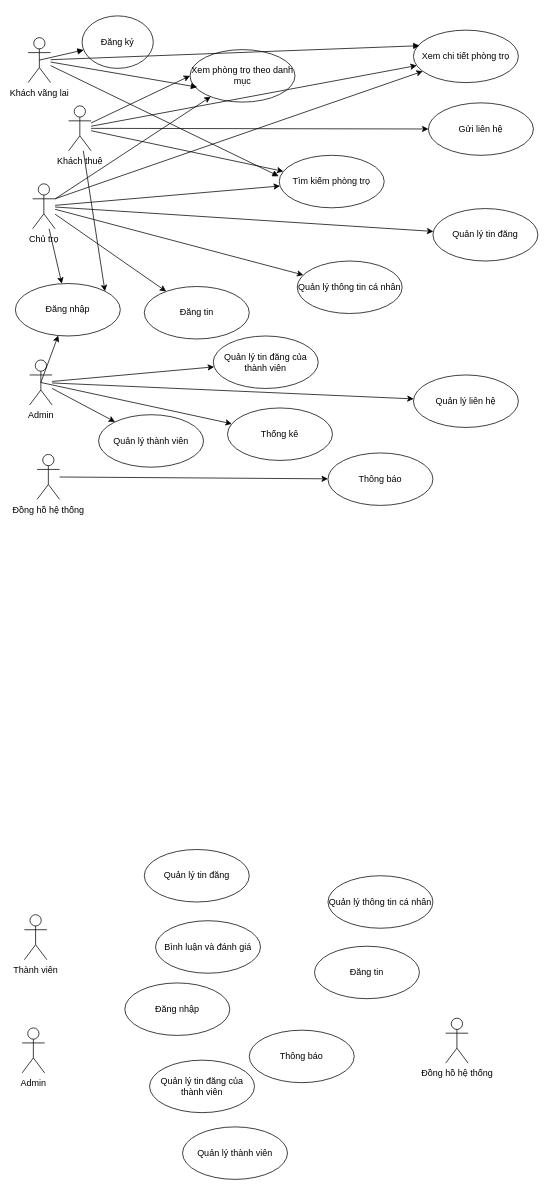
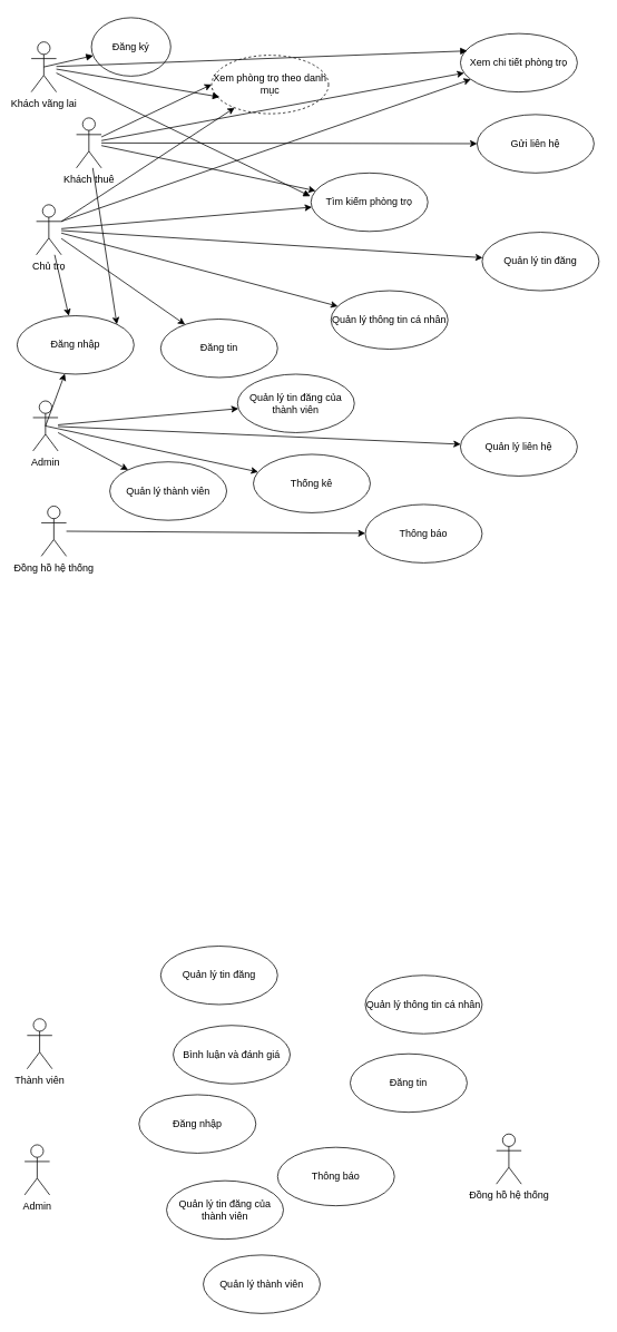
  <mxCell id="0" />
  <mxCell id="1" parent="0" />
  <mxCell id="2" value="Khách vãng lai" style="shape=umlActor;verticalLabelPosition=bottom;verticalAlign=top;html=1;outlineConnect=0;" parent="1" vertex="1"><mxGeometry x="37" y="49" width="30" height="60" as="geometry" /></mxCell>
  <mxCell id="3" value="Thành viên" style="shape=umlActor;verticalLabelPosition=bottom;verticalAlign=top;html=1;outlineConnect=0;" parent="1" vertex="1"><mxGeometry x="32" y="1219" width="30" height="60" as="geometry" /></mxCell>
  <mxCell id="4" value="Admin" style="shape=umlActor;verticalLabelPosition=bottom;verticalAlign=top;html=1;outlineConnect=0;" parent="1" vertex="1"><mxGeometry x="29" y="1370" width="30" height="60" as="geometry" /></mxCell>
  <mxCell id="5" value="Đồng hồ hệ thống" style="shape=umlActor;verticalLabelPosition=bottom;verticalAlign=top;html=1;outlineConnect=0;" parent="1" vertex="1"><mxGeometry x="594" y="1357" width="30" height="60" as="geometry" /></mxCell>
  <mxCell id="6" value="Đăng ký" style="ellipse;whiteSpace=wrap;html=1;" parent="1" vertex="1"><mxGeometry x="109" y="20" width="95" height="70" as="geometry" /></mxCell>
  <mxCell id="7" value="" style="html=1;verticalAlign=bottom;endArrow=block;curved=0;rounded=0;exitX=0.5;exitY=0.5;exitDx=0;exitDy=0;exitPerimeter=0;" parent="1" source="2" target="6" edge="1"><mxGeometry width="80" relative="1" as="geometry"><mxPoint x="295" y="1289" as="sourcePoint" /><mxPoint x="375" y="1289" as="targetPoint" /></mxGeometry></mxCell>
  <mxCell id="8" value="Tìm kiếm phòng trọ" style="ellipse;whiteSpace=wrap;html=1;" parent="1" vertex="1"><mxGeometry x="372" y="206" width="140" height="70" as="geometry" /></mxCell>
- <mxCell id="9" value="Xem phòng trọ theo danh mục" style="ellipse;whiteSpace=wrap;html=1;" parent="1" vertex="1"><mxGeometry x="253" y="65" width="140" height="70" as="geometry" /></mxCell>
+ <mxCell id="9" value="Xem phòng trọ theo danh mục" style="ellipse;whiteSpace=wrap;html=1;dashed=1;" parent="1" vertex="1"><mxGeometry x="253" y="65" width="140" height="70" as="geometry" /></mxCell>
  <mxCell id="10" value="Quản lý tin đăng" style="ellipse;whiteSpace=wrap;html=1;" parent="1" vertex="1"><mxGeometry x="192" y="1132" width="140" height="70" as="geometry" /></mxCell>
  <mxCell id="11" value="Xem chi tiết phòng trọ" style="ellipse;whiteSpace=wrap;html=1;" parent="1" vertex="1"><mxGeometry x="551" y="39" width="140" height="70" as="geometry" /></mxCell>
  <mxCell id="12" value="Quản lý thông tin cá nhân" style="ellipse;whiteSpace=wrap;html=1;" parent="1" vertex="1"><mxGeometry x="437" y="1167" width="140" height="70" as="geometry" /></mxCell>
  <mxCell id="13" value="Thông báo" style="ellipse;whiteSpace=wrap;html=1;" parent="1" vertex="1"><mxGeometry x="332" y="1373" width="140" height="70" as="geometry" /></mxCell>
  <mxCell id="14" value="Bình luận và đánh giá" style="ellipse;whiteSpace=wrap;html=1;" parent="1" vertex="1"><mxGeometry x="207" y="1227" width="140" height="70" as="geometry" /></mxCell>
  <mxCell id="15" value="Đăng nhập" style="ellipse;whiteSpace=wrap;html=1;" parent="1" vertex="1"><mxGeometry x="166" y="1310" width="140" height="70" as="geometry" /></mxCell>
  <mxCell id="16" value="Quản lý tin đăng của thành viên" style="ellipse;whiteSpace=wrap;html=1;" parent="1" vertex="1"><mxGeometry x="199" y="1413" width="140" height="70" as="geometry" /></mxCell>
  <mxCell id="17" value="Đăng tin" style="ellipse;whiteSpace=wrap;html=1;" parent="1" vertex="1"><mxGeometry x="419" y="1261" width="140" height="70" as="geometry" /></mxCell>
  <mxCell id="18" value="Quản lý thành viên" style="ellipse;whiteSpace=wrap;html=1;" parent="1" vertex="1"><mxGeometry x="243" y="1502" width="140" height="70" as="geometry" /></mxCell>
  <mxCell id="19" value="" style="html=1;verticalAlign=bottom;endArrow=block;curved=0;rounded=0;entryX=0.059;entryY=0.297;entryDx=0;entryDy=0;entryPerimeter=0;" parent="1" source="2" target="11" edge="1"><mxGeometry width="80" relative="1" as="geometry"><mxPoint x="296" y="978" as="sourcePoint" /><mxPoint x="376" y="978" as="targetPoint" /></mxGeometry></mxCell>
  <mxCell id="20" value="" style="html=1;verticalAlign=bottom;endArrow=block;curved=0;rounded=0;entryX=0.069;entryY=0.714;entryDx=0;entryDy=0;entryPerimeter=0;" parent="1" source="2" target="9" edge="1"><mxGeometry width="80" relative="1" as="geometry"><mxPoint x="296" y="977" as="sourcePoint" /><mxPoint x="376" y="977" as="targetPoint" /></mxGeometry></mxCell>
  <mxCell id="21" value="" style="html=1;verticalAlign=bottom;endArrow=block;curved=0;rounded=0;entryX=-0.005;entryY=0.398;entryDx=0;entryDy=0;entryPerimeter=0;" parent="1" source="2" target="8" edge="1"><mxGeometry width="80" relative="1" as="geometry"><mxPoint x="46" y="1027" as="sourcePoint" /><mxPoint x="126" y="1032" as="targetPoint" /></mxGeometry></mxCell>
  <mxCell id="22" value="Chủ trọ" style="shape=umlActor;verticalLabelPosition=bottom;verticalAlign=top;html=1;outlineConnect=0;" parent="1" vertex="1"><mxGeometry x="43" y="244" width="30" height="60" as="geometry" /></mxCell>
  <mxCell id="23" value="Admin" style="shape=umlActor;verticalLabelPosition=bottom;verticalAlign=top;html=1;outlineConnect=0;" parent="1" vertex="1"><mxGeometry x="39" y="479" width="30" height="60" as="geometry" /></mxCell>
  <mxCell id="24" value="Đồng hồ hệ thống" style="shape=umlActor;verticalLabelPosition=bottom;verticalAlign=top;html=1;outlineConnect=0;" parent="1" vertex="1"><mxGeometry x="49" y="605" width="30" height="60" as="geometry" /></mxCell>
  <mxCell id="25" value="Quản lý tin đăng" style="ellipse;whiteSpace=wrap;html=1;" parent="1" vertex="1"><mxGeometry x="577" y="277" width="140" height="70" as="geometry" /></mxCell>
  <mxCell id="26" value="Quản lý thông tin cá nhân" style="ellipse;whiteSpace=wrap;html=1;" parent="1" vertex="1"><mxGeometry x="396" y="347" width="140" height="70" as="geometry" /></mxCell>
  <mxCell id="27" value="Thông báo" style="ellipse;whiteSpace=wrap;html=1;" parent="1" vertex="1"><mxGeometry x="437" y="603" width="140" height="70" as="geometry" /></mxCell>
  <mxCell id="28" value="Đăng nhập" style="ellipse;whiteSpace=wrap;html=1;" parent="1" vertex="1"><mxGeometry x="20" y="377" width="140" height="70" as="geometry" /></mxCell>
  <mxCell id="29" value="Quản lý tin đăng của thành viên" style="ellipse;whiteSpace=wrap;html=1;" parent="1" vertex="1"><mxGeometry x="284" y="447" width="140" height="70" as="geometry" /></mxCell>
  <mxCell id="30" value="Đăng tin" style="ellipse;whiteSpace=wrap;html=1;" parent="1" vertex="1"><mxGeometry x="192" y="381" width="140" height="70" as="geometry" /></mxCell>
  <mxCell id="31" value="Quản lý thành viên" style="ellipse;whiteSpace=wrap;html=1;" parent="1" vertex="1"><mxGeometry x="131" y="552" width="140" height="70" as="geometry" /></mxCell>
  <mxCell id="32" value="Quản lý liên hệ" style="ellipse;whiteSpace=wrap;html=1;" parent="1" vertex="1"><mxGeometry x="551" y="499" width="140" height="70" as="geometry" /></mxCell>
  <mxCell id="33" value="" style="endArrow=classic;html=1;rounded=0;" parent="1" source="22" target="25" edge="1"><mxGeometry width="50" height="50" relative="1" as="geometry"><mxPoint x="484" y="292" as="sourcePoint" /><mxPoint x="534" y="242" as="targetPoint" /></mxGeometry></mxCell>
  <mxCell id="34" value="" style="endArrow=classic;html=1;rounded=0;" parent="1" source="22" target="8" edge="1"><mxGeometry width="50" height="50" relative="1" as="geometry"><mxPoint x="484" y="292" as="sourcePoint" /><mxPoint x="534" y="242" as="targetPoint" /></mxGeometry></mxCell>
  <mxCell id="35" value="" style="endArrow=classic;html=1;rounded=0;exitX=1;exitY=0.333;exitDx=0;exitDy=0;exitPerimeter=0;" parent="1" source="22" target="11" edge="1"><mxGeometry width="50" height="50" relative="1" as="geometry"><mxPoint x="484" y="292" as="sourcePoint" /><mxPoint x="534" y="242" as="targetPoint" /></mxGeometry></mxCell>
  <mxCell id="36" value="" style="endArrow=classic;html=1;rounded=0;" parent="1" source="22" target="9" edge="1"><mxGeometry width="50" height="50" relative="1" as="geometry"><mxPoint x="484" y="292" as="sourcePoint" /><mxPoint x="534" y="242" as="targetPoint" /></mxGeometry></mxCell>
  <mxCell id="37" value="" style="endArrow=classic;html=1;rounded=0;" parent="1" source="22" target="26" edge="1"><mxGeometry width="50" height="50" relative="1" as="geometry"><mxPoint x="484" y="528" as="sourcePoint" /><mxPoint x="534" y="478" as="targetPoint" /></mxGeometry></mxCell>
  <mxCell id="38" value="" style="endArrow=classic;html=1;rounded=0;" parent="1" source="22" target="30" edge="1"><mxGeometry width="50" height="50" relative="1" as="geometry"><mxPoint x="484" y="528" as="sourcePoint" /><mxPoint x="534" y="478" as="targetPoint" /></mxGeometry></mxCell>
  <mxCell id="39" value="" style="endArrow=classic;html=1;rounded=0;" parent="1" source="22" target="28" edge="1"><mxGeometry width="50" height="50" relative="1" as="geometry"><mxPoint x="484" y="528" as="sourcePoint" /><mxPoint x="534" y="478" as="targetPoint" /></mxGeometry></mxCell>
  <mxCell id="40" value="" style="endArrow=classic;html=1;rounded=0;exitX=0.5;exitY=0.5;exitDx=0;exitDy=0;exitPerimeter=0;" parent="1" source="23" target="28" edge="1"><mxGeometry width="50" height="50" relative="1" as="geometry"><mxPoint x="484" y="528" as="sourcePoint" /><mxPoint x="534" y="478" as="targetPoint" /></mxGeometry></mxCell>
  <mxCell id="41" value="" style="endArrow=classic;html=1;rounded=0;" parent="1" source="23" target="32" edge="1"><mxGeometry width="50" height="50" relative="1" as="geometry"><mxPoint x="484" y="528" as="sourcePoint" /><mxPoint x="534" y="478" as="targetPoint" /></mxGeometry></mxCell>
  <mxCell id="42" value="" style="endArrow=classic;html=1;rounded=0;" parent="1" source="23" target="29" edge="1"><mxGeometry width="50" height="50" relative="1" as="geometry"><mxPoint x="484" y="528" as="sourcePoint" /><mxPoint x="534" y="478" as="targetPoint" /></mxGeometry></mxCell>
  <mxCell id="43" value="" style="endArrow=classic;html=1;rounded=0;" parent="1" source="23" target="31" edge="1"><mxGeometry width="50" height="50" relative="1" as="geometry"><mxPoint x="484" y="645" as="sourcePoint" /><mxPoint x="534" y="595" as="targetPoint" /></mxGeometry></mxCell>
  <mxCell id="44" value="" style="endArrow=classic;html=1;rounded=0;" parent="1" source="24" target="27" edge="1"><mxGeometry width="50" height="50" relative="1" as="geometry"><mxPoint x="484" y="645" as="sourcePoint" /><mxPoint x="534" y="595" as="targetPoint" /></mxGeometry></mxCell>
  <mxCell id="45" value="Thống kê" style="ellipse;whiteSpace=wrap;html=1;" parent="1" vertex="1"><mxGeometry x="303" y="543" width="140" height="70" as="geometry" /></mxCell>
  <mxCell id="46" value="" style="endArrow=classic;html=1;rounded=0;exitX=0.5;exitY=0.5;exitDx=0;exitDy=0;exitPerimeter=0;" parent="1" source="23" target="45" edge="1"><mxGeometry width="50" height="50" relative="1" as="geometry"><mxPoint x="369" y="412" as="sourcePoint" /><mxPoint x="419" y="362" as="targetPoint" /></mxGeometry></mxCell>
  <mxCell id="47" value="Khách thuê" style="shape=umlActor;verticalLabelPosition=bottom;verticalAlign=top;html=1;outlineConnect=0;" parent="1" vertex="1"><mxGeometry x="91" y="140" width="30" height="60" as="geometry" /></mxCell>
  <mxCell id="48" value="" style="endArrow=classic;html=1;rounded=0;entryX=1;entryY=0;entryDx=0;entryDy=0;" parent="1" source="47" target="28" edge="1"><mxGeometry width="50" height="50" relative="1" as="geometry"><mxPoint x="312" y="290" as="sourcePoint" /><mxPoint x="362" y="240" as="targetPoint" /></mxGeometry></mxCell>
  <mxCell id="49" value="" style="endArrow=classic;html=1;rounded=0;entryX=0;entryY=0.5;entryDx=0;entryDy=0;" parent="1" source="47" target="9" edge="1"><mxGeometry width="50" height="50" relative="1" as="geometry"><mxPoint x="312" y="290" as="sourcePoint" /><mxPoint x="362" y="240" as="targetPoint" /></mxGeometry></mxCell>
  <mxCell id="50" value="" style="endArrow=classic;html=1;rounded=0;" parent="1" source="47" target="8" edge="1"><mxGeometry width="50" height="50" relative="1" as="geometry"><mxPoint x="312" y="290" as="sourcePoint" /><mxPoint x="362" y="240" as="targetPoint" /></mxGeometry></mxCell>
  <mxCell id="51" value="" style="endArrow=classic;html=1;rounded=0;" parent="1" source="47" target="11" edge="1"><mxGeometry width="50" height="50" relative="1" as="geometry"><mxPoint x="312" y="290" as="sourcePoint" /><mxPoint x="362" y="240" as="targetPoint" /></mxGeometry></mxCell>
  <mxCell id="52" value="Gửi liên hệ" style="ellipse;whiteSpace=wrap;html=1;" parent="1" vertex="1"><mxGeometry x="571" y="136" width="140" height="70" as="geometry" /></mxCell>
  <mxCell id="53" value="" style="endArrow=classic;html=1;rounded=0;" parent="1" source="47" target="52" edge="1"><mxGeometry width="50" height="50" relative="1" as="geometry"><mxPoint x="312" y="282" as="sourcePoint" /><mxPoint x="362" y="232" as="targetPoint" /></mxGeometry></mxCell>
